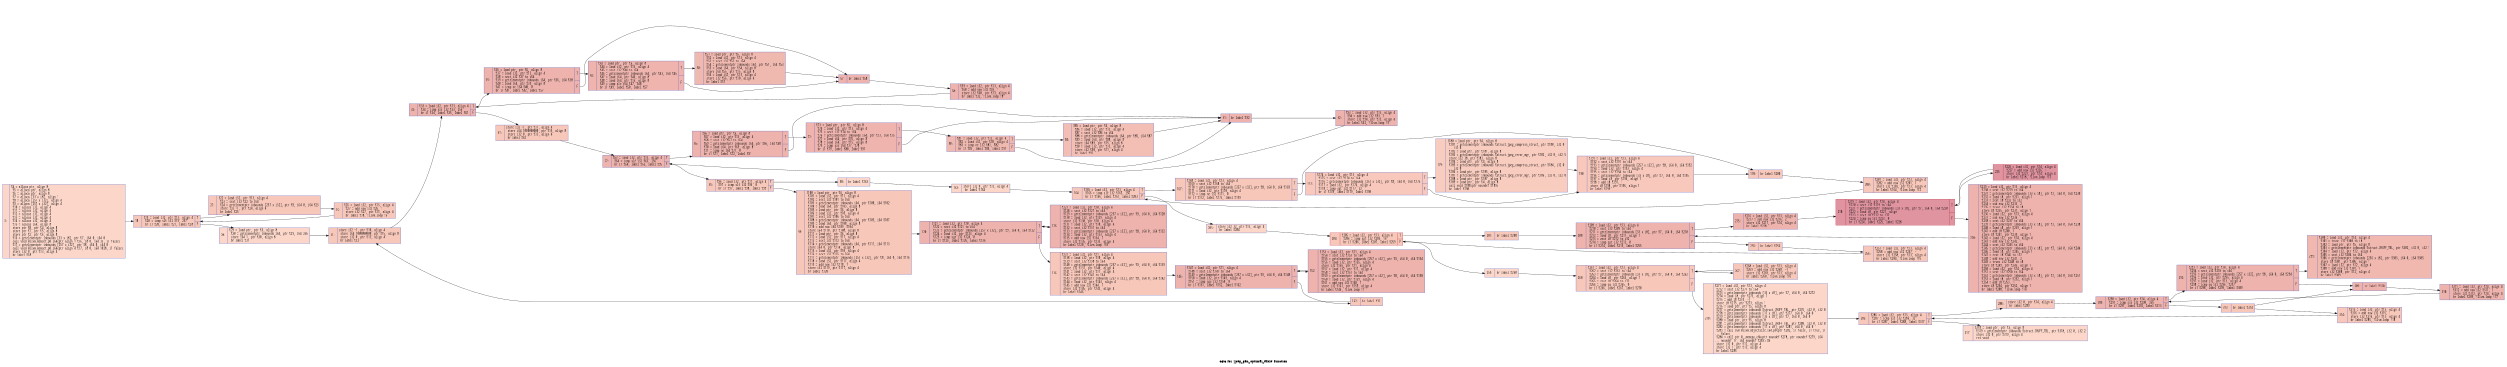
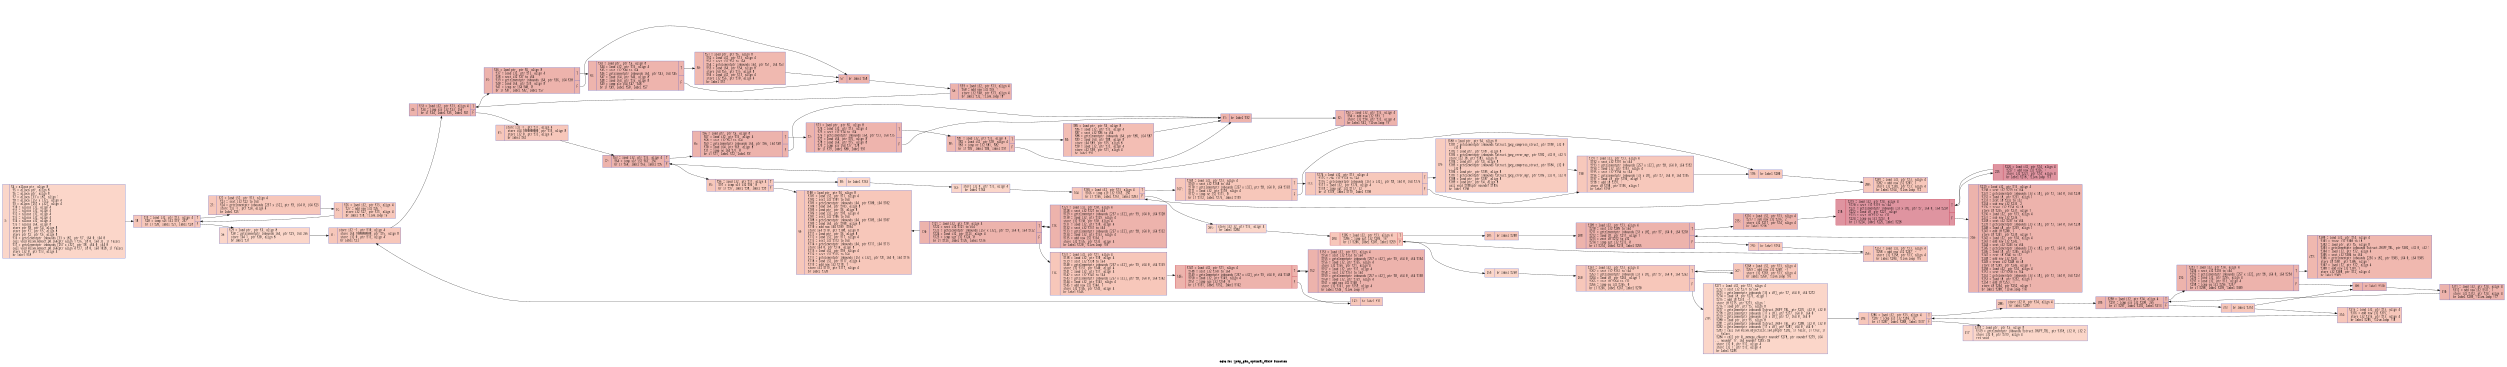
  digraph {
    label="CFG for 'jpeg_gen_optimal_table' function"
    rankdir=LR
    node [color="#3d50c3ff" fillcolor="#ec7f6370" fontname=Courier shape=record style=filled]
    n1 [fillcolor="#f6a38570" label="{3:\l|  %4 = alloca ptr, align 8\l  %5 = alloca ptr, align 8\l  %6 = alloca ptr, align 8\l  %7 = alloca [33 x i8], align 1\l  %8 = alloca [257 x i32], align 4\l  %9 = alloca [257 x i32], align 4\l  %10 = alloca i32, align 4\l  %11 = alloca i32, align 4\l  %12 = alloca i32, align 4\l  %13 = alloca i32, align 4\l  %14 = alloca i32, align 4\l  %15 = alloca i64, align 8\l  store ptr %0, ptr %4, align 8\l  store ptr %1, ptr %5, align 8\l  store ptr %2, ptr %6, align 8\l  %16 = getelementptr inbounds [33 x i8], ptr %7, i64 0, i64 0\l  call void @llvm.memset.p0.i64(ptr align 1 %16, i8 0, i64 33, i1 false)\l  %17 = getelementptr inbounds [257 x i32], ptr %8, i64 0, i64 0\l  call void @llvm.memset.p0.i64(ptr align 4 %17, i8 0, i64 1028, i1 false)\l  store i32 0, ptr %13, align 4\l  br label %18\l}"]
    n2 [label="{18:\l|  %19 = load i32, ptr %13, align 4\l  %20 = icmp slt i32 %19, 257\l  br i1 %20, label %21, label %28\l|{<s0>T|<s1>F}}"]
    n3 [label="{21:\l|  %22 = load i32, ptr %13, align 4\l  %23 = sext i32 %22 to i64\l  %24 = getelementptr inbounds [257 x i32], ptr %9, i64 0, i64 %23\l  store i32 -1, ptr %24, align 4\l  br label %25\l}"]
    n4 [fillcolor="#f6a38570" label="{28:\l|  %29 = load ptr, ptr %6, align 8\l  %30 = getelementptr inbounds i64, ptr %29, i64 256\l  store i64 1, ptr %30, align 8\l  br label %31\l}"]
    n5 [label="{25:\l|  %26 = load i32, ptr %13, align 4\l  %27 = add nsw i32 %26, 1\l  store i32 %27, ptr %13, align 4\l  br label %18, !llvm.loop !6\l}"]
    n6 [label="{31:\l|  store i32 -1, ptr %10, align 4\l  store i64 1000000000, ptr %15, align 8\l  store i32 0, ptr %13, align 4\l  br label %32\l}"]
    n7 [fillcolor="#d6524470" label="{32:\l|  %33 = load i32, ptr %13, align 4\l  %34 = icmp sle i32 %33, 256\l  br i1 %34, label %35, label %61\l|{<s0>T|<s1>F}}"]
    n8 [fillcolor="#d6524470" label="{35:\l|  %36 = load ptr, ptr %6, align 8\l  %37 = load i32, ptr %13, align 4\l  %38 = sext i32 %37 to i64\l  %39 = getelementptr inbounds i64, ptr %36, i64 %38\l  %40 = load i64, ptr %39, align 8\l  %41 = icmp ne i64 %40, 0\l  br i1 %41, label %42, label %57\l|{<s0>T|<s1>F}}"]
    n9 [label="{61:\l|  store i32 -1, ptr %11, align 4\l  store i64 1000000000, ptr %15, align 8\l  store i32 0, ptr %13, align 4\l  br label %62\l}"]
    n10 [fillcolor="#d8564670" label="{42:\l|  %43 = load ptr, ptr %6, align 8\l  %44 = load i32, ptr %13, align 4\l  %45 = sext i32 %44 to i64\l  %46 = getelementptr inbounds i64, ptr %43, i64 %45\l  %47 = load i64, ptr %46, align 8\l  %48 = load i64, ptr %15, align 8\l  %49 = icmp sle i64 %47, %48\l  br i1 %49, label %50, label %57\l|{<s0>T|<s1>F}}"]
    n11 [fillcolor="#d6524470" label="{57:\l|  br label %58\l}"]
    n12 [fillcolor="#d6524470" label="{62:\l|  %63 = load i32, ptr %13, align 4\l  %64 = icmp sle i32 %63, 256\l  br i1 %64, label %65, label %95\l|{<s0>T|<s1>F}}"]
    n13 [fillcolor="#de614d70" label="{50:\l|  %51 = load ptr, ptr %6, align 8\l  %52 = load i32, ptr %13, align 4\l  %53 = sext i32 %52 to i64\l  %54 = getelementptr inbounds i64, ptr %51, i64 %53\l  %55 = load i64, ptr %54, align 8\l  store i64 %55, ptr %15, align 8\l  %56 = load i32, ptr %13, align 4\l  store i32 %56, ptr %10, align 4\l  br label %57\l}"]
    n14 [fillcolor="#d6524470" label="{58:\l|  %59 = load i32, ptr %13, align 4\l  %60 = add nsw i32 %59, 1\l  store i32 %60, ptr %13, align 4\l  br label %32, !llvm.loop !8\l}"]
    n15 [fillcolor="#d6524470" label="{65:\l|  %66 = load ptr, ptr %6, align 8\l  %67 = load i32, ptr %13, align 4\l  %68 = sext i32 %67 to i64\l  %69 = getelementptr inbounds i64, ptr %66, i64 %68\l  %70 = load i64, ptr %69, align 8\l  %71 = icmp ne i64 %77, 0\l  br i1 %71, label %72, label %91\l|{<s0>T|<s1>F}}"]
    n16 [label="{95:\l|  %96 = load i32, ptr %11, align 4\l  %97 = icmp slt i32 %96, 0\l  br i1 %97, label %98, label %99\l|{<s0>T|<s1>F}}"]
    n17 [fillcolor="#d8564670" label="{72:\l|  %73 = load ptr, ptr %6, align 8\l  %74 = load i32, ptr %13, align 4\l  %75 = sext i32 %74 to i64\l  %76 = getelementptr inbounds i64, ptr %73, i64 %75\l  %77 = load i64, ptr %76, align 8\l  %78 = load i64, ptr %15, align 8\l  %79 = icmp sle i64 %77, %78\l  br i1 %79, label %80, label %91\l|{<s0>T|<s1>F}}"]
    n18 [fillcolor="#d6524470" label="{91:\l|  br label %92\l}"]
    n19 [fillcolor="#f6a38570" label="{98:\l|  br label %163\l}"]
    n20 [label="{99:\l|  %100 = load ptr, ptr %6, align 8\l  %101 = load i32, ptr %11, align 4\l  %102 = sext i32 %101 to i64\l  %103 = getelementptr inbounds i64, ptr %100, i64 %102\l  %104 = load i64, ptr %103, align 8\l  %105 = load ptr, ptr %6, align 8\l  %106 = load i32, ptr %10, align 4\l  %107 = sext i32 %106 to i64\l  %108 = getelementptr inbounds i64, ptr %105, i64 %107\l  %109 = load i64, ptr %108, align 8\l  %110 = add nsw i64 %109, %104\l  store i64 %110, ptr %108, align 8\l  %111 = load ptr, ptr %6, align 8\l  %112 = load i32, ptr %11, align 4\l  %113 = sext i32 %112 to i64\l  %114 = getelementptr inbounds i64, ptr %111, i64 %113\l  store i64 0, ptr %114, align 8\l  %115 = load i32, ptr %10, align 4\l  %116 = sext i32 %115 to i64\l  %117 = getelementptr inbounds [257 x i32], ptr %8, i64 0, i64 %116\l  %118 = load i32, ptr %117, align 4\l  %119 = add nsw i32 %118, 1\l  store i32 %119, ptr %117, align 4\l  br label %120\l}"]
    n21 [fillcolor="#de614d70" label="{80:\l|  %81 = load i32, ptr %13, align 4\l  %82 = load i32, ptr %10, align 4\l  %83 = icmp ne i32 %81, %82\l  br i1 %83, label %84, label %91\l|{<s0>T|<s1>F}}"]
    n22 [fillcolor="#d6524470" label="{92:\l|  %93 = load i32, ptr %13, align 4\l  %94 = add nsw i32 %93, 1\l  store i32 %94, ptr %13, align 4\l  br label %62, !llvm.loop !9\l}"]
    n23 [fillcolor="#f6a38570" label="{163:\l|  store i32 0, ptr %13, align 4\l  br label %164\l}"]
    n24 [fillcolor="#d6524470" label="{120:\l|  %121 = load i32, ptr %10, align 4\l  %122 = sext i32 %121 to i64\l  %123 = getelementptr inbounds [257 x i32], ptr %9, i64 0, i64 %122\l  %124 = load i32, ptr %123, align 4\l  %125 = icmp sge i32 %124, 0\l  br i1 %125, label %126, label %136\l|{<s0>T|<s1>F}}"]
    n25 [fillcolor="#e36c5570" label="{84:\l|  %85 = load ptr, ptr %6, align 8\l  %86 = load i32, ptr %13, align 4\l  %87 = sext i32 %86 to i64\l  %88 = getelementptr inbounds i64, ptr %85, i64 %87\l  %89 = load i64, ptr %88, align 8\l  store i64 %89, ptr %15, align 8\l  %90 = load i32, ptr %13, align 4\l  store i32 %90, ptr %11, align 4\l  br label %91\l}"]
    n26 [label="{164:\l|  %165 = load i32, ptr %13, align 4\l  %166 = icmp sle i32 %165, 256\l  br i1 %166, label %167, label %203\l|{<s0>T|<s1>F}}"]
    n27 [fillcolor="#d6524470" label="{126:\l|  %127 = load i32, ptr %10, align 4\l  %128 = sext i32 %127 to i64\l  %129 = getelementptr inbounds [257 x i32], ptr %9, i64 0, i64 %128\l  %130 = load i32, ptr %129, align 4\l  store i32 %130, ptr %10, align 4\l  %131 = load i32, ptr %10, align 4\l  %132 = sext i32 %131 to i64\l  %133 = getelementptr inbounds [257 x i32], ptr %8, i64 0, i64 %132\l  %134 = load i32, ptr %133, align 4\l  %135 = add nsw i32 %134, 1\l  store i32 %135, ptr %133, align 4\l  br label %120, !llvm.loop !10\l}"]
    n28 [label="{136:\l|  %137 = load i32, ptr %11, align 4\l  %138 = load i32, ptr %10, align 4\l  %139 = sext i32 %138 to i64\l  %140 = getelementptr inbounds [257 x i32], ptr %9, i64 0, i64 %139\l  store i32 %137, ptr %140, align 4\l  %141 = load i32, ptr %11, align 4\l  %142 = sext i32 %141 to i64\l  %143 = getelementptr inbounds [257 x i32], ptr %8, i64 0, i64 %142\l  %144 = load i32, ptr %143, align 4\l  %145 = add nsw i32 %144, 1\l  store i32 %145, ptr %143, align 4\l  br label %146\l}"]
    n29 [label="{167:\l|  %168 = load i32, ptr %13, align 4\l  %169 = sext i32 %168 to i64\l  %170 = getelementptr inbounds [257 x i32], ptr %8, i64 0, i64 %169\l  %171 = load i32, ptr %170, align 4\l  %172 = icmp ne i32 %171, 0\l  br i1 %172, label %173, label %199\l|{<s0>T|<s1>F}}"]
    n30 [fillcolor="#f6a38570" label="{203:\l|  store i32 32, ptr %13, align 4\l  br label %204\l}"]
-   n31 [fillcolor="#d6524470" label="{146:\l|  %147 = load i32, ptr %11, align 4\l  %148 = sext i32 %147 to i64\l  %149 = getelementptr inbounds [257 x i32], ptr %9, i64 0, i64 %148\l  %150 = load i32, ptr %149, align 4\l  %151 = icmp sge i32 %150, 0\l  br i1 %151, label %152, label %162\l|{<s0>T|<s1>F}}"]
+   n31 [color="#b70d28ff" fillcolor="#d6524470" label="{146:\l|  %147 = load i32, ptr %11, align 4\l  %148 = sext i32 %147 to i64\l  %149 = getelementptr inbounds [257 x i32], ptr %9, i64 0, i64 %148\l  %150 = load i32, ptr %149, align 4\l  %151 = icmp sge i32 %150, 0\l  br i1 %151, label %152, label %162\l|{<s0>T|<s1>F}}"]
    n32 [fillcolor="#d6524470" label="{152:\l|  %153 = load i32, ptr %11, align 4\l  %154 = sext i32 %153 to i64\l  %155 = getelementptr inbounds [257 x i32], ptr %9, i64 0, i64 %154\l  %156 = load i32, ptr %155, align 4\l  store i32 %156, ptr %11, align 4\l  %157 = load i32, ptr %11, align 4\l  %158 = sext i32 %157 to i64\l  %159 = getelementptr inbounds [257 x i32], ptr %8, i64 0, i64 %158\l  %160 = load i32, ptr %159, align 4\l  %161 = add nsw i32 %160, 1\l  store i32 %161, ptr %159, align 4\l  br label %146, !llvm.loop !11\l}"]
    n33 [label="{162:\l|  br label %31\l}"]
-   n34 [fillcolor="#ed836670" label="{173:\l|  %174 = load i32, ptr %13, align 4\l  %175 = sext i32 %174 to i64\l  %176 = getelementptr inbounds [257 x i32], ptr %8, i64 0, i64 %175\l  %177 = load i32, ptr %176, align 4\l  %178 = icmp sgt i32 %177, 32\l  br i1 %178, label %179, label %190\l|{<s0>T|<s1>F}}"]
+   n34 [fillcolor="#ed836670" label="{173:\l|  %174 = load i32, ptr %13, align 4\l  %175 = chk i32 %174 to i64\l  %176 = getelementptr inbounds [257 x i32], ptr %8, i64 0, i64 %175\l  %177 = load i32, ptr %176, align 4\l  %178 = icmp sgt i32 %177, 32\l  br i1 %178, label %179, label %190\l|{<s0>T|<s1>F}}"]
    n35 [label="{199:\l|  br label %200\l}"]
    n36 [color="#b70d28ff" label="{204:\l|  %205 = load i32, ptr %13, align 4\l  %206 = icmp sgt i32 %205, 16\l  br i1 %206, label %207, label %259\l|{<s0>T|<s1>F}}"]
    n37 [fillcolor="#f08b6e70" label="{179:\l|  %180 = load ptr, ptr %4, align 8\l  %181 = getelementptr inbounds %struct.jpeg_compress_struct, ptr %180, i32 0,\l... i32 0\l  %182 = load ptr, ptr %181, align 8\l  %183 = getelementptr inbounds %struct.jpeg_error_mgr, ptr %182, i32 0, i32 5\l  store i32 38, ptr %183, align 8\l  %184 = load ptr, ptr %4, align 8\l  %185 = getelementptr inbounds %struct.jpeg_compress_struct, ptr %184, i32 0,\l... i32 0\l  %186 = load ptr, ptr %185, align 8\l  %187 = getelementptr inbounds %struct.jpeg_error_mgr, ptr %186, i32 0, i32 0\l  %188 = load ptr, ptr %187, align 8\l  %189 = load ptr, ptr %4, align 8\l  call void %188(ptr noundef %189)\l  br label %190\l}"]
    n38 [fillcolor="#ed836670" label="{190:\l|  %191 = load i32, ptr %13, align 4\l  %192 = sext i32 %191 to i64\l  %193 = getelementptr inbounds [257 x i32], ptr %8, i64 0, i64 %192\l  %194 = load i32, ptr %193, align 4\l  %195 = sext i32 %194 to i64\l  %196 = getelementptr inbounds [33 x i8], ptr %7, i64 0, i64 %195\l  %197 = load i8, ptr %196, align 1\l  %198 = add i8 %197, 1\l  store i8 %198, ptr %196, align 1\l  br label %199\l}"]
    n39 [label="{200:\l|  %201 = load i32, ptr %13, align 4\l  %202 = add nsw i32 %201, 1\l  store i32 %202, ptr %13, align 4\l  br label %164, !llvm.loop !12\l}"]
    n40 [label="{207:\l|  br label %208\l}"]
    n41 [fillcolor="#f6a38570" label="{259:\l|  br label %260\l}"]
    n42 [fillcolor="#d6524470" label="{208:\l|  %209 = load i32, ptr %13, align 4\l  %210 = sext i32 %209 to i64\l  %211 = getelementptr inbounds [33 x i8], ptr %7, i64 0, i64 %210\l  %212 = load i8, ptr %211, align 1\l  %213 = zext i8 %212 to i32\l  %214 = icmp sgt i32 %213, 0\l  br i1 %214, label %215, label %255\l|{<s0>T|<s1>F}}"]
    n43 [label="{260:\l|  %261 = load i32, ptr %13, align 4\l  %262 = sext i32 %261 to i64\l  %263 = getelementptr inbounds [33 x i8], ptr %7, i64 0, i64 %262\l  %264 = load i8, ptr %263, align 1\l  %265 = zext i8 %264 to i32\l  %266 = icmp eq i32 %265, 0\l  br i1 %266, label %267, label %270\l|{<s0>T|<s1>F}}"]
    n44 [fillcolor="#d6524470" label="{215:\l|  %216 = load i32, ptr %13, align 4\l  %217 = sub nsw i32 %216, 2\l  store i32 %217, ptr %14, align 4\l  br label %218\l}"]
    n45 [label="{255:\l|  br label %256\l}"]
    n46 [label="{267:\l|  %268 = load i32, ptr %13, align 4\l  %269 = add nsw i32 %268, -1\l  store i32 %269, ptr %13, align 4\l  br label %260, !llvm.loop !16\l}"]
    n47 [fillcolor="#f6a38570" label="{270:\l|  %271 = load i32, ptr %13, align 4\l  %272 = sext i32 %271 to i64\l  %273 = getelementptr inbounds [33 x i8], ptr %7, i64 0, i64 %272\l  %274 = load i8, ptr %273, align 1\l  %275 = add i8 %274, -1\l  store i8 %275, ptr %273, align 1\l  %276 = load ptr, ptr %5, align 8\l  %277 = getelementptr inbounds %struct.JHUFF_TBL, ptr %276, i32 0, i32 0\l  %278 = getelementptr inbounds [17 x i8], ptr %277, i64 0, i64 0\l  %279 = getelementptr inbounds [33 x i8], ptr %7, i64 0, i64 0\l  %280 = load ptr, ptr %5, align 8\l  %281 = getelementptr inbounds %struct.JHUFF_TBL, ptr %280, i32 0, i32 0\l  %282 = getelementptr inbounds [17 x i8], ptr %281, i64 0, i64 0\l  %283 = call i64 @llvm.objectsize.i64.p0(ptr %282, i1 false, i1 true, i1\l... false)\l  %284 = call ptr @__memcpy_chk(ptr noundef %278, ptr noundef %279, i64\l... noundef 17, i64 noundef %283) #6\l  store i32 0, ptr %12, align 4\l  store i32 1, ptr %13, align 4\l  br label %285\l}"]
    n48 [color="#b70d28ff" fillcolor="#b70d2870" label="{218:\l|  %219 = load i32, ptr %14, align 4\l  %220 = sext i32 %219 to i64\l  %221 = getelementptr inbounds [33 x i8], ptr %7, i64 0, i64 %220\l  %222 = load i8, ptr %221, align 1\l  %223 = zext i8 %222 to i32\l  %224 = icmp eq i32 %223, 0\l  br i1 %224, label %225, label %228\l|{<s0>T|<s1>F}}"]
    n49 [label="{256:\l|  %257 = load i32, ptr %13, align 4\l  %258 = add nsw i32 %257, -1\l  store i32 %258, ptr %13, align 4\l  br label %204, !llvm.loop !15\l}"]
    n50 [color="#b70d28ff" fillcolor="#b70d2870" label="{225:\l|  %226 = load i32, ptr %14, align 4\l  %227 = add nsw i32 %226, -1\l  store i32 %227, ptr %14, align 4\l  br label %218, !llvm.loop !13\l}"]
    n51 [fillcolor="#d6524470" label="{228:\l|  %229 = load i32, ptr %13, align 4\l  %230 = sext i32 %229 to i64\l  %231 = getelementptr inbounds [33 x i8], ptr %7, i64 0, i64 %230\l  %232 = load i8, ptr %231, align 1\l  %233 = zext i8 %232 to i32\l  %234 = sub nsw i32 %233, 2\l  %235 = trunc i32 %234 to i8\l  store i8 %235, ptr %231, align 1\l  %236 = load i32, ptr %13, align 4\l  %237 = sub nsw i32 %236, 1\l  %238 = sext i32 %237 to i64\l  %239 = getelementptr inbounds [33 x i8], ptr %7, i64 0, i64 %238\l  %240 = load i8, ptr %239, align 1\l  %241 = add i8 %240, 1\l  store i8 %241, ptr %239, align 1\l  %242 = load i32, ptr %14, align 4\l  %243 = add nsw i32 %242, 1\l  %244 = sext i32 %243 to i64\l  %245 = getelementptr inbounds [33 x i8], ptr %7, i64 0, i64 %244\l  %246 = load i8, ptr %245, align 1\l  %247 = zext i8 %246 to i32\l  %248 = add nsw i32 %247, 2\l  %249 = trunc i32 %248 to i8\l  store i8 %249, ptr %245, align 1\l  %250 = load i32, ptr %14, align 4\l  %251 = sext i32 %250 to i64\l  %252 = getelementptr inbounds [33 x i8], ptr %7, i64 0, i64 %251\l  %253 = load i8, ptr %252, align 1\l  %254 = add i8 %253, -1\l  store i8 %254, ptr %252, align 1\l  br label %208, !llvm.loop !14\l}"]
    n52 [label="{285:\l|  %286 = load i32, ptr %13, align 4\l  %287 = icmp sle i32 %286, 32\l  br i1 %287, label %288, label %317\l|{<s0>T|<s1>F}}"]
    n53 [label="{288:\l|  store i32 0, ptr %14, align 4\l  br label %289\l}"]
    n54 [fillcolor="#f6a38570" label="{317:\l|  %318 = load ptr, ptr %5, align 8\l  %319 = getelementptr inbounds %struct.JHUFF_TBL, ptr %318, i32 0, i32 2\l  store i32 0, ptr %319, align 4\l  ret void\l}"]
    n55 [fillcolor="#d6524470" label="{289:\l|  %290 = load i32, ptr %14, align 4\l  %291 = icmp sle i32 %290, 255\l  br i1 %291, label %292, label %313\l|{<s0>T|<s1>F}}"]
    n56 [fillcolor="#d6524470" label="{292:\l|  %293 = load i32, ptr %14, align 4\l  %294 = sext i32 %293 to i64\l  %295 = getelementptr inbounds [257 x i32], ptr %8, i64 0, i64 %294\l  %296 = load i32, ptr %295, align 4\l  %297 = load i32, ptr %13, align 4\l  %298 = icmp eq i32 %296, %297\l  br i1 %298, label %299, label %309\l|{<s0>T|<s1>F}}"]
    n57 [label="{313:\l|  br label %314\l}"]
    n58 [fillcolor="#dc5d4a70" label="{299:\l|  %300 = load i32, ptr %14, align 4\l  %301 = trunc i32 %300 to i8\l  %302 = load ptr, ptr %5, align 8\l  %303 = getelementptr inbounds %struct.JHUFF_TBL, ptr %302, i32 0, i32 1\l  %304 = load i32, ptr %12, align 4\l  %305 = sext i32 %304 to i64\l  %306 = getelementptr inbounds [256 x i8], ptr %303, i64 0, i64 %305\l  store i8 %301, ptr %306, align 1\l  %307 = load i32, ptr %12, align 4\l  %308 = add nsw i32 %307, 1\l  store i32 %308, ptr %12, align 4\l  br label %309\l}"]
    n59 [fillcolor="#d6524470" label="{309:\l|  br label %310\l}"]
    n60 [label="{314:\l|  %315 = load i32, ptr %13, align 4\l  %316 = add nsw i32 %315, 1\l  store i32 %316, ptr %13, align 4\l  br label %285, !llvm.loop !18\l}"]
    n61 [fillcolor="#d6524470" label="{310:\l|  %311 = load i32, ptr %14, align 4\l  %312 = add nsw i32 %311, 1\l  store i32 %312, ptr %14, align 4\l  br label %289, !llvm.loop !17\l}"]
    n1 -> n2
    n2 -> n3 [tailport=s0]
    n2 -> n4 [tailport=s1]
    n3 -> n5
    n4 -> n6
    n5 -> n2
    n6 -> n7
    n7 -> n8 [tailport=s0]
    n7 -> n9 [tailport=s1]
    n8 -> n10 [tailport=s0]
    n8 -> n11 [tailport=s1]
    n9 -> n12
    n10 -> n11 [tailport=s1]
    n10 -> n13 [tailport=s0]
    n11 -> n14
    n12 -> n15 [tailport=s0]
    n12 -> n16 [tailport=s1]
    n13 -> n11
    n14 -> n7
    n15 -> n17 [tailport=s0]
    n15 -> n18 [tailport=s1]
    n16 -> n19 [tailport=s0]
    n16 -> n20 [tailport=s1]
    n17 -> n18 [tailport=s1]
    n17 -> n21 [tailport=s0]
    n18 -> n22
    n19 -> n23
-   n20 -> n24
+   n24 -> n20
    n21 -> n18 [tailport=s1]
    n21 -> n25 [tailport=s0]
    n22 -> n12
    n23 -> n26
    n24 -> n27 [tailport=s0]
    n24 -> n28 [tailport=s1]
    n25 -> n18
    n26 -> n29 [tailport=s0]
    n26 -> n30 [tailport=s1]
    n27 -> n24
    n28 -> n31
    n29 -> n34 [tailport=s0]
    n29 -> n35 [tailport=s1]
    n30 -> n36
    n31 -> n32 [tailport=s0]
    n31 -> n33 [tailport=s1]
    n32 -> n31
    n33 -> n6
    n34 -> n37 [tailport=s0]
    n34 -> n38 [tailport=s1]
    n35 -> n39
    n36 -> n40 [tailport=s0]
    n36 -> n41 [tailport=s1]
    n37 -> n38
    n38 -> n35
    n39 -> n26
    n40 -> n42
    n41 -> n43
    n42 -> n44 [tailport=s0]
    n42 -> n45 [tailport=s1]
    n43 -> n46 [tailport=s0]
    n43 -> n47 [tailport=s1]
    n44 -> n48
    n45 -> n49
    n46 -> n43
    n47 -> n52
    n48 -> n50 [tailport=s0]
    n48 -> n51 [tailport=s1]
    n49 -> n36
    n50 -> n48
    n51 -> n42
    n52 -> n53 [tailport=s0]
    n52 -> n54 [tailport=s1]
    n53 -> n55
    n55 -> n56 [tailport=s0]
    n55 -> n57 [tailport=s1]
    n56 -> n58 [tailport=s0]
    n56 -> n59 [tailport=s1]
    n57 -> n59
    n57 -> n60
    n59 -> n61
    n60 -> n52
    n61 -> n55
  }
